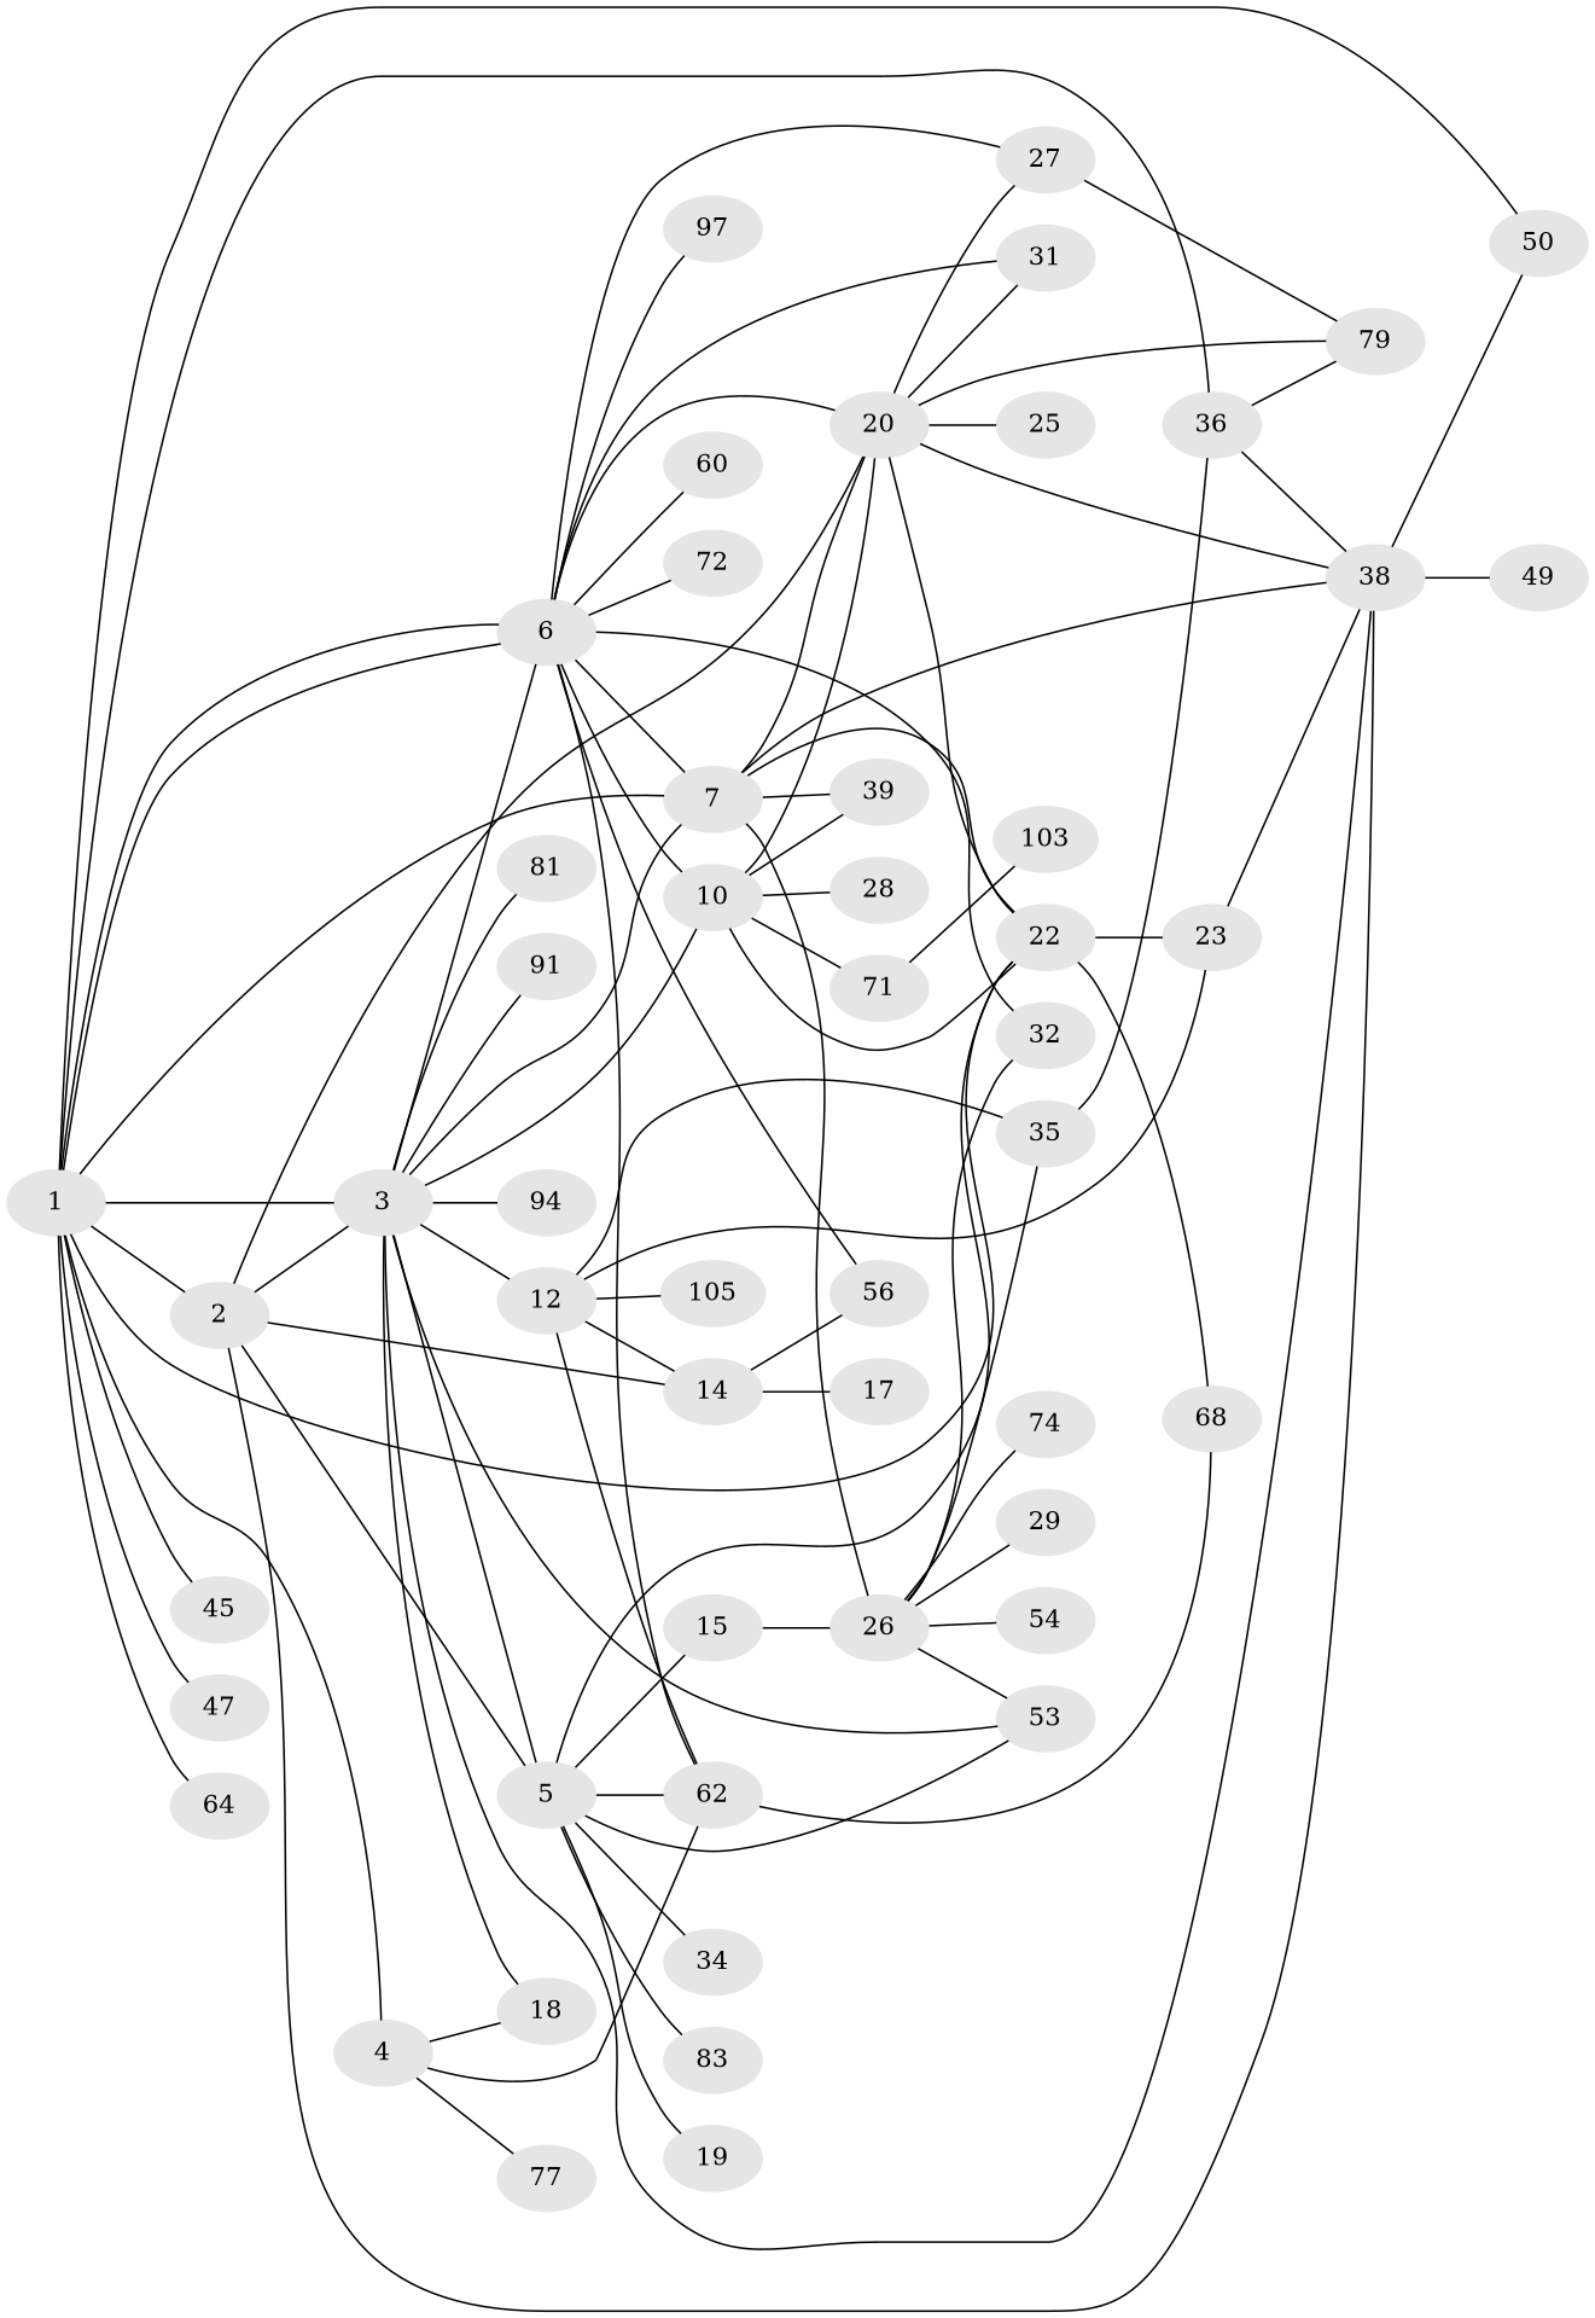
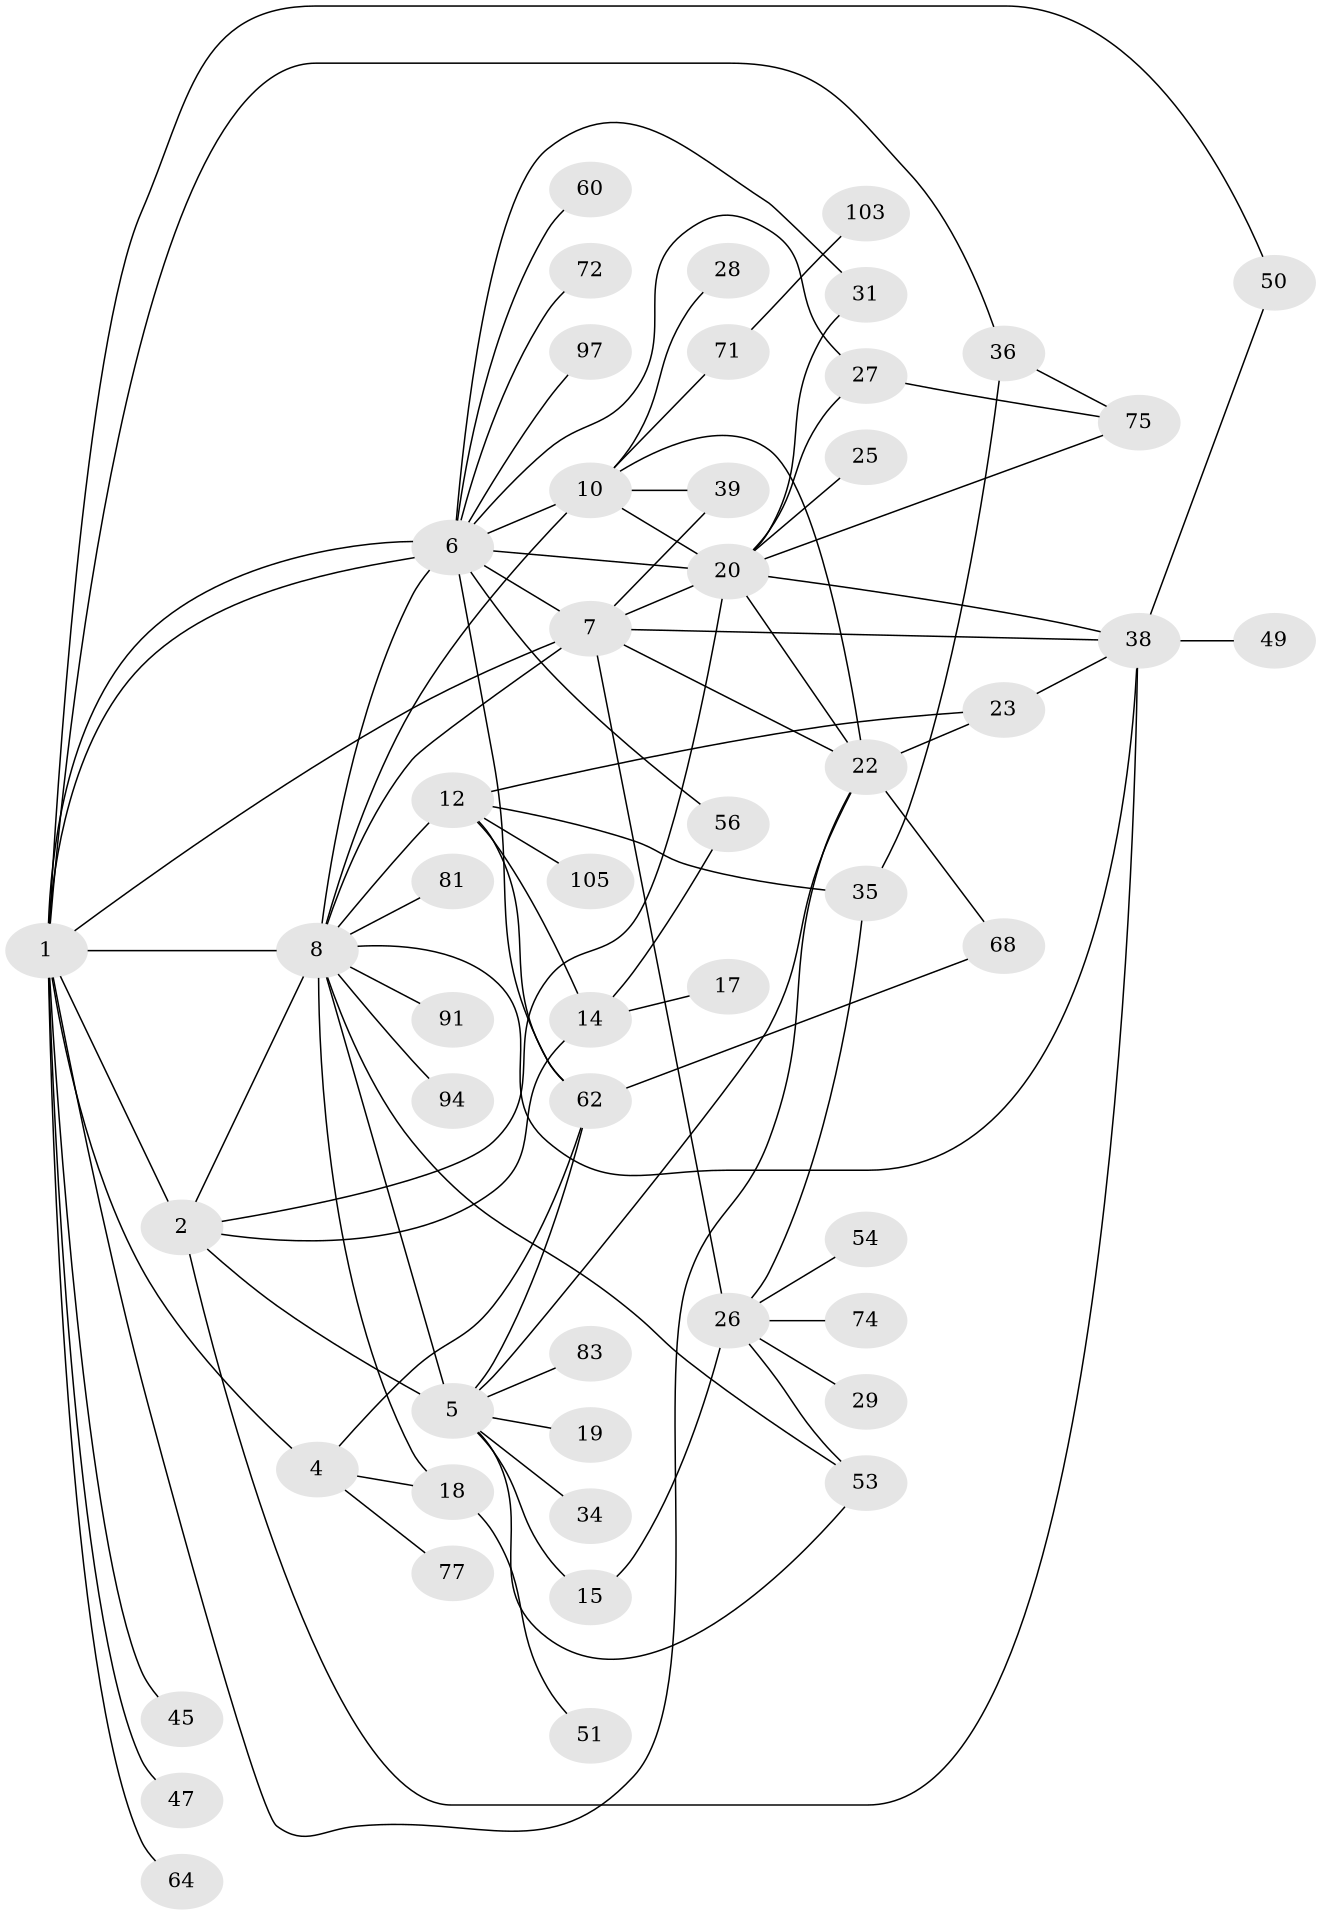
  graph {
    rankdir=LR
    node [color=gray90 style=filled]
    1 [super="+8"]
    2 [super="+21"]
-   3
+   3 [label=8]
    4 [super="+9+43"]
    6 [super="+42"]
    7 [super="+13+40"]
    22 [super="+92+73+48+70+67"]
    36
    45
    47
    50
    64
    5 [super="+41"]
    14 [super="+65"]
    20 [super="+76+93+96+30+63+58"]
    38 [super="+57+46+78"]
    10 [super="+16"]
    12
    18
    53 [super="+66"]
    81
    91
    94
    62 [super="+84+86+80"]
    77
    27
    31 [super="+37"]
-   32 [super="+85"]
    56
    60
    72
    97
    26 [super="+52+44+59+102"]
    39
    23
    68
-   75 [label=79]
+   75
    15
    19
    34
    83
    17 [super="+24"]
    25
    49
    28
    71
    35 [super="+107"]
    105
+   51
    29
    54
    74
    103
    1 -- 2
    1 -- 3 [weight=2]
    1 -- 4
    1 -- 6 [weight=2]
    1 -- 6
    1 -- 7
    1 -- 22
    1 -- 36
    1 -- 45
    1 -- 47
    1 -- 50
    1 -- 64
    2 -- 3
    2 -- 5
    2 -- 14
    2 -- 20
    2 -- 38
    3 -- 6
    3 -- 7 [weight=2]
    3 -- 5
    3 -- 38
    3 -- 10
    3 -- 12
    3 -- 18
    3 -- 53
    3 -- 81
    3 -- 91
    3 -- 94
    4 -- 18
    4 -- 62
    4 -- 77
    6 -- 7
    6 -- 20
    6 -- 10 [weight=2]
    6 -- 62
    6 -- 27
    6 -- 31
-   6 -- 32
    6 -- 56 [weight=2]
    6 -- 60
    6 -- 72
    6 -- 97
    7 -- 22
    7 -- 20
    7 -- 38 [weight=2]
    7 -- 26
    7 -- 39
    22 -- 23
    22 -- 68
-   36 -- 38
    36 -- 75
    5 -- 22
    5 -- 53
    5 -- 62
    5 -- 15
    5 -- 19
    5 -- 34
    5 -- 83
    14 -- 56
    14 -- 17
    20 -- 22
    20 -- 38
    20 -- 27
    20 -- 31 [weight=2]
    20 -- 75
    20 -- 25
    38 -- 50
    38 -- 49
    10 -- 22 [weight=2]
    10 -- 20
    10 -- 39
    10 -- 28
    10 -- 71
    12 -- 14
    12 -- 62
    12 -- 23
    12 -- 35
    12 -- 105
+   18 -- 51
    62 -- 68
    27 -- 75
    26 -- 53
-   26 -- 32
    26 -- 35
    26 -- 29
    26 -- 54
    26 -- 74
    23 -- 38
    15 -- 26
    71 -- 103
    35 -- 36
  }
